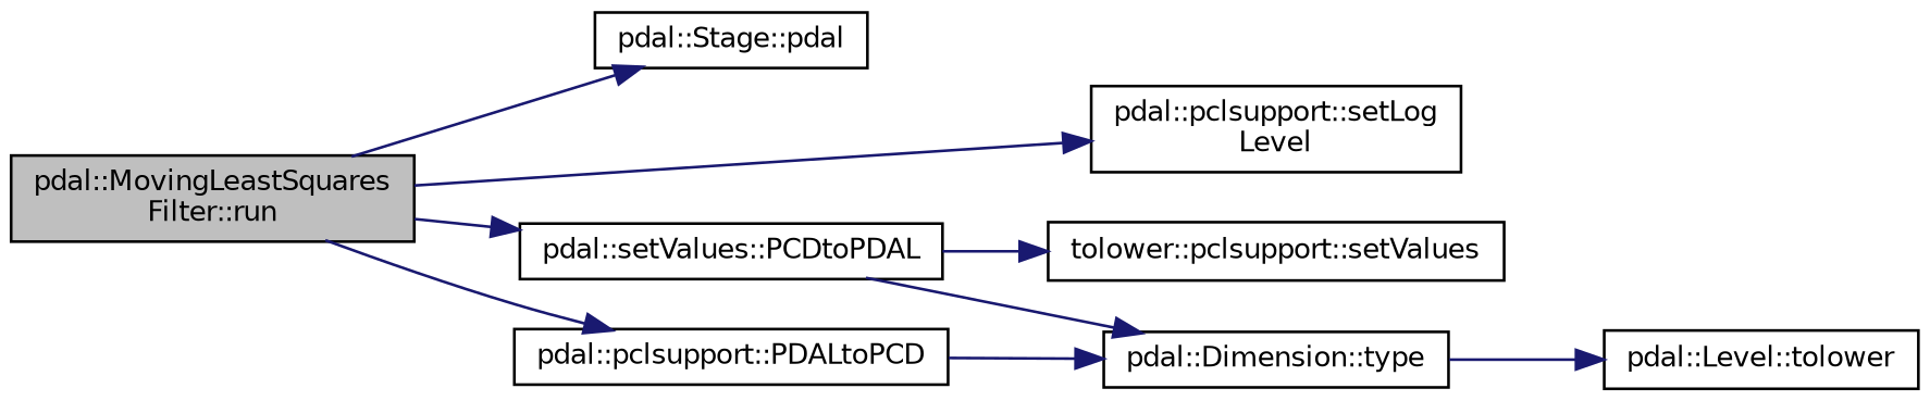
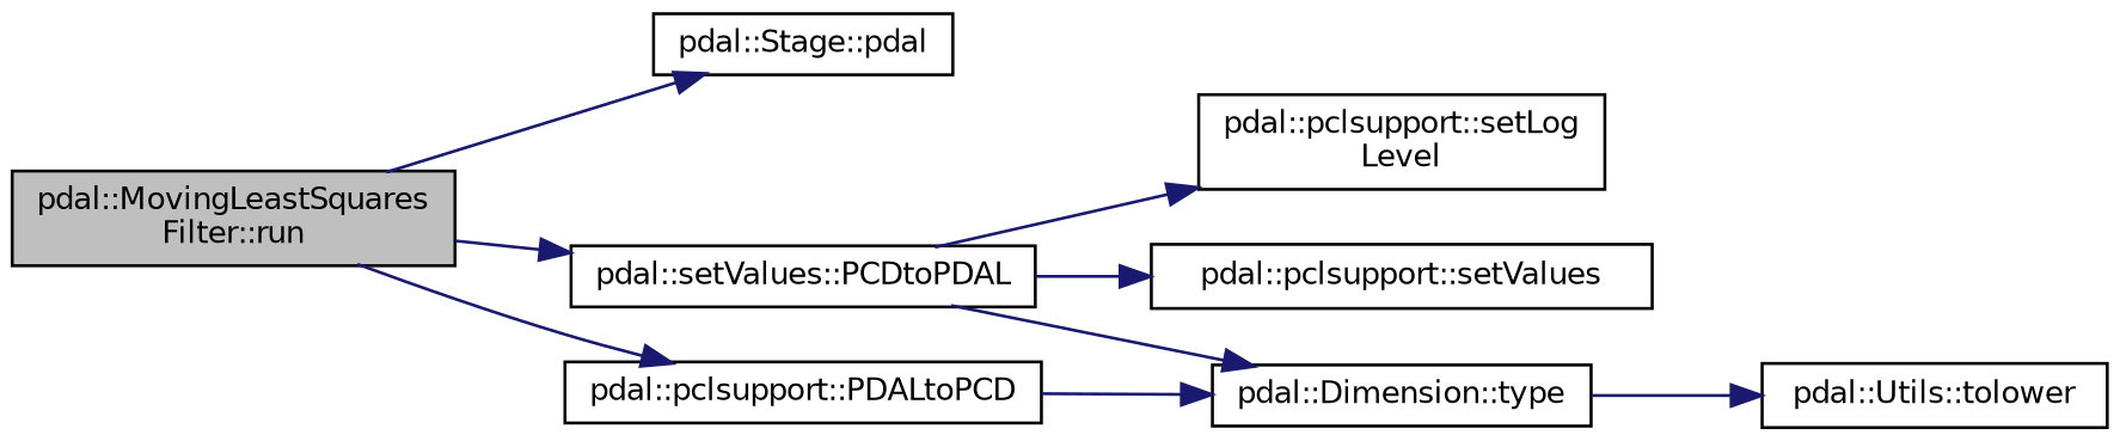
  digraph {
    rankdir=LR
    node [color=black fillcolor=white fontname=Helvetica fontsize=10 shape=record style=filled]
    edge [color=midnightblue fontname=Helvetica fontsize=10 labelfontname=Helvetica labelfontsize=10 style=solid]
    n1 [fillcolor=grey75 fontcolor=black height=0.2 label="pdal::MovingLeastSquares\lFilter::run" width=0.4]
    n2 [height=0.2 label="pdal::Stage::pdal" width=0.4]
    n3 [height=0.2 label="pdal::setValues::PCDtoPDAL" width=0.4]
    n4 [height=0.2 label="pdal::pclsupport::PDALtoPCD" width=0.4]
    n5 [height=0.2 label="pdal::pclsupport::setLog\lLevel" width=0.4]
    n6 [height=0.2 label="pdal::Dimension::type" width=0.4]
-   n7 [height=0.2 label="tolower::pclsupport::setValues" width=0.4]
-   n8 [height=0.2 label="pdal::Level::tolower" width=0.4]
+   n7 [height=0.2 label="pdal::pclsupport::setValues" width=0.4]
+   n8 [height=0.2 label="pdal::Utils::tolower" width=0.4]
    n1 -> n2
    n1 -> n3
    n1 -> n4
-   n1 -> n5
+   n3 -> n5
    n3 -> n6
    n3 -> n7
    n4 -> n6
    n6 -> n8
  }
